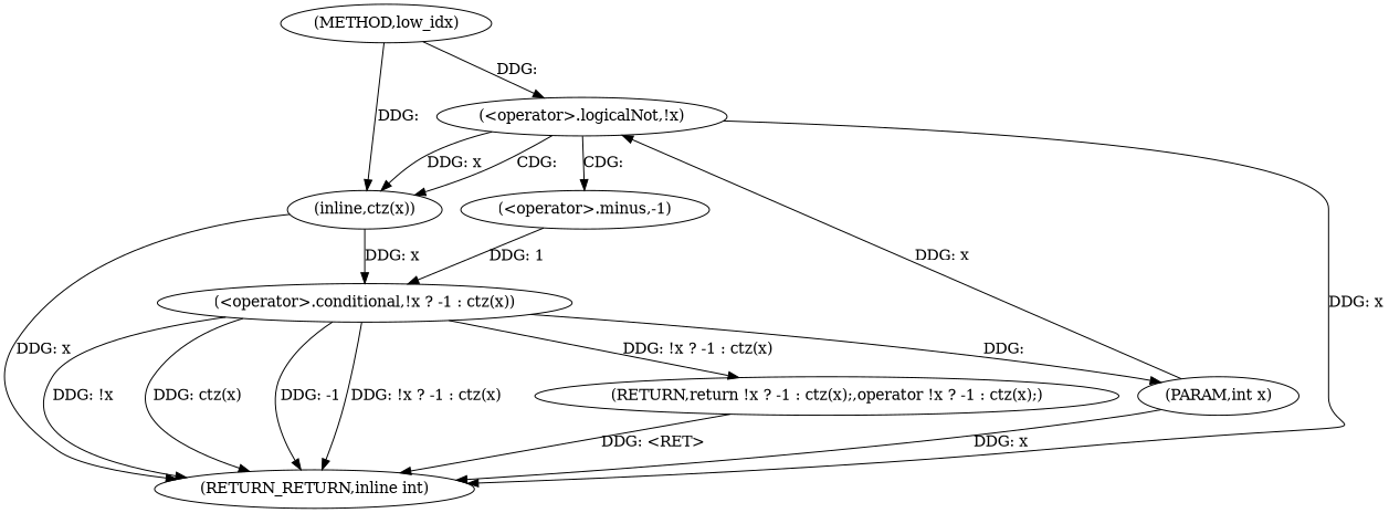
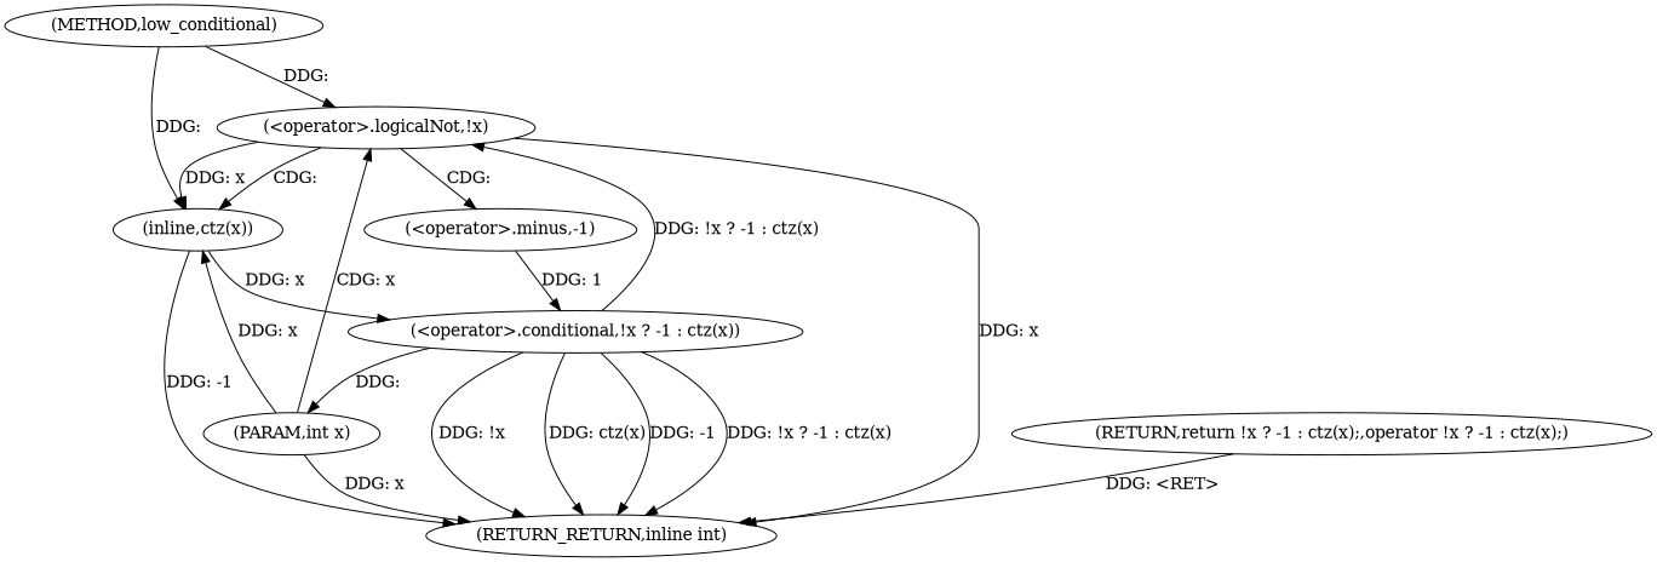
  digraph {
-   n1 [label="(METHOD,low_idx)"]
+   n1 [label="(METHOD,low_conditional)"]
    n2 [label="(<operator>.logicalNot,!x)"]
    n3 [label="(inline,ctz(x))"]
    n4 [label="(PARAM,int x)"]
    n5 [label="(RETURN_RETURN,inline int)"]
    n6 [label="(<operator>.minus,-1)"]
    n7 [label="(<operator>.conditional,!x ? -1 : ctz(x))"]
    n8 [label="(RETURN,return !x ? -1 : ctz(x);,operator !x ? -1 : ctz(x);)"]
    n1 -> n2 [label="DDG: "]
    n1 -> n3 [label="DDG: "]
    n2 -> n3 [label="DDG: x"]
    n2 -> n3 [label="CDG: "]
    n2 -> n5 [label="DDG: x"]
    n2 -> n6 [label="CDG: "]
-   n3 -> n5 [label="DDG: x"]
+   n3 -> n5 [label="DDG: -1"]
    n3 -> n7 [label="DDG: x"]
-   n4 -> n2 [label="DDG: x"]
+   n4 -> n2 [label="CDG: x"]
+   n4 -> n3 [label="DDG: x"]
    n4 -> n5 [label="DDG: x"]
    n6 -> n7 [label="DDG: 1"]
    n7 -> n4 [label="DDG: "]
    n7 -> n5 [label="DDG: !x"]
    n7 -> n5 [label="DDG: ctz(x)"]
    n7 -> n5 [label="DDG: -1"]
    n7 -> n5 [label="DDG: !x ? -1 : ctz(x)"]
-   n7 -> n8 [label="DDG: !x ? -1 : ctz(x)"]
+   n7 -> n2 [label="DDG: !x ? -1 : ctz(x)"]
    n8 -> n5 [label="DDG: <RET>"]
  }
